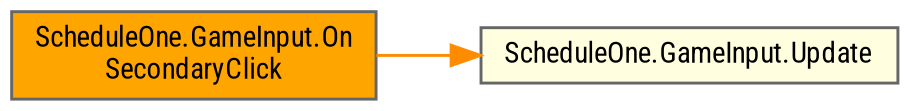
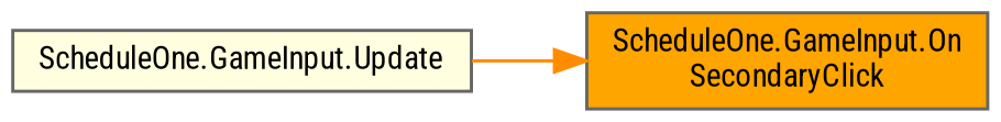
  digraph {
    rankdir=RL
    fontname="Roboto Condensed"
    node [fontname="Roboto Condensed" fontsize=10 shape=box style=filled]
    n1 [color=gray40 fillcolor=orange fontcolor=black height=0.2 label="ScheduleOne.GameInput.On\lSecondaryClick" width=0.4]
    n2 [color=grey40 fillcolor=lightyellow height=0.2 label="ScheduleOne.GameInput.Update" width=0.4]
-   n2 -> n1 [color=darkorange dir=back fontname="Roboto Condensed" fontsize=10 labelfontname=Helvetica labelfontsize=10 style=solid]
+   n1 -> n2 [color=darkorange dir=back fontname="Roboto Condensed" fontsize=10 labelfontname=Helvetica labelfontsize=10 style=solid]
  }
